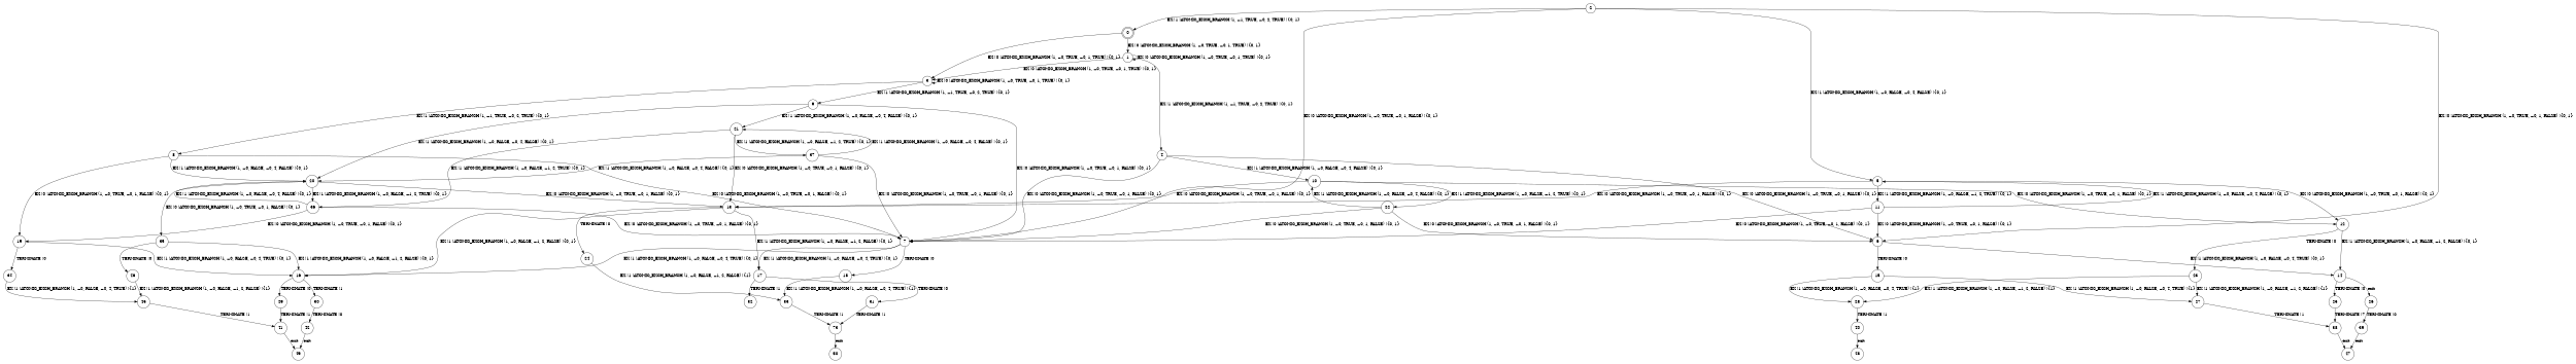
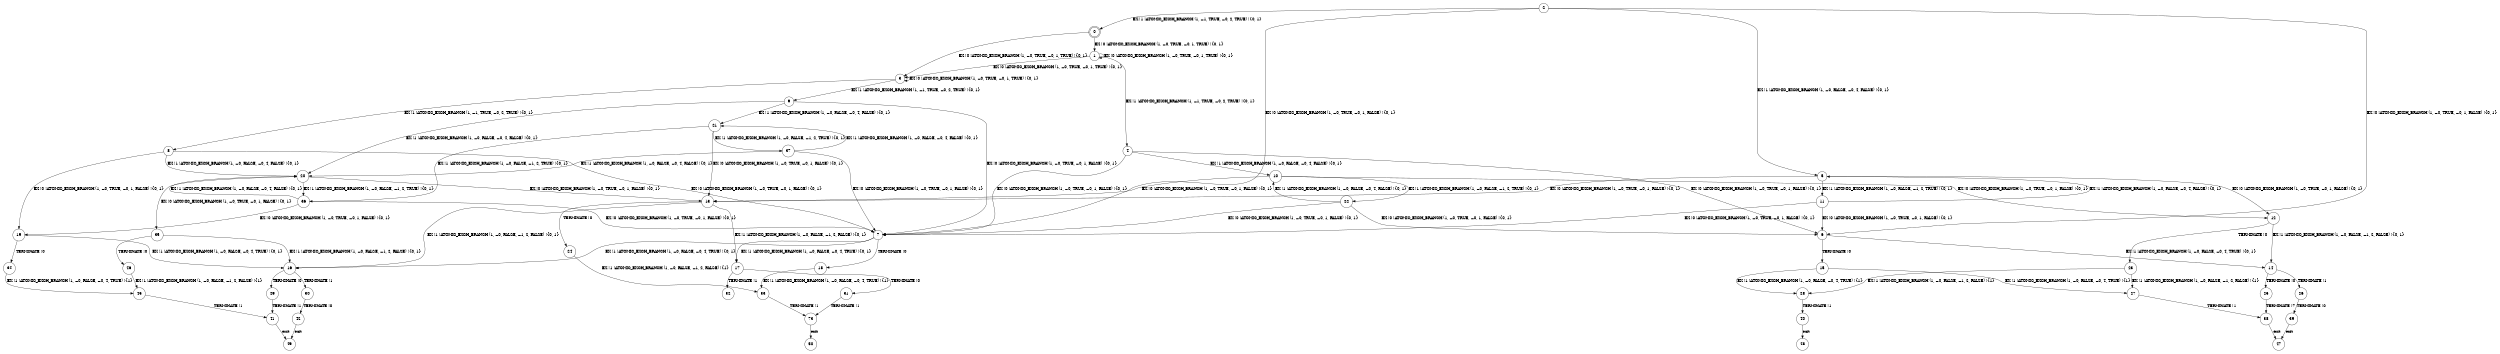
  digraph {
    node [shape=circle]
    0 [peripheries=2]
    1
    3
    4
    2
    5
    6
    7
    8
    9
    10
    11
    12
    13
    14
    15
    16
    17
    18
    19
    20
    21
    22
    23
    24
    25
    26
    27
    28
    29
    30
    31
    32
    33
    34
    35
    36
    37
    38
    39
    40
    41
    42
    n44 [label=73]
    45
    46
    47
    48
    49
    50
    0 -> 1 [label="EX !0 !ATOMIC_EXCH_BRANCH (1, +0, TRUE, +0, 1, TRUE) !{0, 1}"]
    0 -> 3 [label="EX !0 !ATOMIC_EXCH_BRANCH (1, +0, TRUE, +0, 1, TRUE) !{0, 1}"]
    1 -> 1 [label="EX !0 !ATOMIC_EXCH_BRANCH (1, +0, TRUE, +0, 1, TRUE) !{0, 1}"]
    1 -> 3 [label="EX !0 !ATOMIC_EXCH_BRANCH (1, +0, TRUE, +0, 1, TRUE) !{0, 1}"]
    1 -> 4 [label="EX !1 !ATOMIC_EXCH_BRANCH (1, +1, TRUE, +0, 2, TRUE) !{0, 1}"]
    3 -> 3 [label="EX !0 !ATOMIC_EXCH_BRANCH (1, +0, TRUE, +0, 1, TRUE) !{0, 1}"]
    3 -> 8 [label="EX !1 !ATOMIC_EXCH_BRANCH (1, +1, TRUE, +0, 2, TRUE) !{0, 1}"]
    3 -> 9 [label="EX !1 !ATOMIC_EXCH_BRANCH (1, +1, TRUE, +0, 2, TRUE) !{0, 1}"]
    4 -> 6 [label="EX !0 !ATOMIC_EXCH_BRANCH (1, +0, TRUE, +0, 1, FALSE) !{0, 1}"]
    4 -> 7 [label="EX !0 !ATOMIC_EXCH_BRANCH (1, +0, TRUE, +0, 1, FALSE) !{0, 1}"]
    4 -> 10 [label="EX !1 !ATOMIC_EXCH_BRANCH (1, +0, FALSE, +0, 4, FALSE) !{0, 1}"]
    2 -> 0 [label="EX !1 !ATOMIC_EXCH_BRANCH (1, +1, TRUE, +0, 2, TRUE) !{0, 1}"]
    2 -> 5 [label="EX !1 !ATOMIC_EXCH_BRANCH (1, +0, FALSE, +0, 4, FALSE) !{0, 1}"]
    2 -> 6 [label="EX !0 !ATOMIC_EXCH_BRANCH (1, +0, TRUE, +0, 1, FALSE) !{0, 1}"]
    2 -> 7 [label="EX !0 !ATOMIC_EXCH_BRANCH (1, +0, TRUE, +0, 1, FALSE) !{0, 1}"]
    5 -> 11 [label="EX !1 !ATOMIC_EXCH_BRANCH (1, +0, FALSE, +1, 2, TRUE) !{0, 1}"]
    5 -> 12 [label="EX !0 !ATOMIC_EXCH_BRANCH (1, +0, TRUE, +0, 1, FALSE) !{0, 1}"]
    5 -> 13 [label="EX !0 !ATOMIC_EXCH_BRANCH (1, +0, TRUE, +0, 1, FALSE) !{0, 1}"]
    6 -> 14 [label="EX !1 !ATOMIC_EXCH_BRANCH (1, +0, FALSE, +0, 4, TRUE) !{0, 1}"]
    6 -> 15 [label="TERMINATE !0"]
    7 -> 16 [label="EX !1 !ATOMIC_EXCH_BRANCH (1, +0, FALSE, +0, 4, TRUE) !{0, 1}"]
    7 -> 17 [label="EX !1 !ATOMIC_EXCH_BRANCH (1, +0, FALSE, +0, 4, TRUE) !{0, 1}"]
    7 -> 18 [label="TERMINATE !0"]
    8 -> 7 [label="EX !0 !ATOMIC_EXCH_BRANCH (1, +0, TRUE, +0, 1, FALSE) !{0, 1}"]
    8 -> 19 [label="EX !0 !ATOMIC_EXCH_BRANCH (1, +0, TRUE, +0, 1, FALSE) !{0, 1}"]
    8 -> 20 [label="EX !1 !ATOMIC_EXCH_BRANCH (1, +0, FALSE, +0, 4, FALSE) !{0, 1}"]
    9 -> 7 [label="EX !0 !ATOMIC_EXCH_BRANCH (1, +0, TRUE, +0, 1, FALSE) !{0, 1}"]
    9 -> 20 [label="EX !1 !ATOMIC_EXCH_BRANCH (1, +0, FALSE, +0, 4, FALSE) !{0, 1}"]
    9 -> 21 [label="EX !1 !ATOMIC_EXCH_BRANCH (1, +0, FALSE, +0, 4, FALSE) !{0, 1}"]
    10 -> 12 [label="EX !0 !ATOMIC_EXCH_BRANCH (1, +0, TRUE, +0, 1, FALSE) !{0, 1}"]
    10 -> 13 [label="EX !0 !ATOMIC_EXCH_BRANCH (1, +0, TRUE, +0, 1, FALSE) !{0, 1}"]
    10 -> 22 [label="EX !1 !ATOMIC_EXCH_BRANCH (1, +0, FALSE, +1, 2, TRUE) !{0, 1}"]
    11 -> 5 [label="EX !1 !ATOMIC_EXCH_BRANCH (1, +0, FALSE, +0, 4, FALSE) !{0, 1}"]
    11 -> 6 [label="EX !0 !ATOMIC_EXCH_BRANCH (1, +0, TRUE, +0, 1, FALSE) !{0, 1}"]
    11 -> 7 [label="EX !0 !ATOMIC_EXCH_BRANCH (1, +0, TRUE, +0, 1, FALSE) !{0, 1}"]
    12 -> 14 [label="EX !1 !ATOMIC_EXCH_BRANCH (1, +0, FALSE, +1, 2, FALSE) !{0, 1}"]
    12 -> 23 [label="TERMINATE !0"]
    13 -> 16 [label="EX !1 !ATOMIC_EXCH_BRANCH (1, +0, FALSE, +1, 2, FALSE) !{0, 1}"]
    13 -> 17 [label="EX !1 !ATOMIC_EXCH_BRANCH (1, +0, FALSE, +1, 2, FALSE) !{0, 1}"]
    13 -> 24 [label="TERMINATE !0"]
    14 -> 25 [label="TERMINATE !0"]
-   14 -> 26 [label=exit]
+   14 -> 26 [label="TERMINATE !1"]
    15 -> 27 [label="EX !1 !ATOMIC_EXCH_BRANCH (1, +0, FALSE, +0, 4, TRUE) !{1}"]
    15 -> 28 [label="EX !1 !ATOMIC_EXCH_BRANCH (1, +0, FALSE, +0, 4, TRUE) !{1}"]
    16 -> 29 [label="TERMINATE !0"]
    16 -> 30 [label="TERMINATE !1"]
    17 -> 31 [label="TERMINATE !0"]
    17 -> 32 [label="TERMINATE !1"]
    18 -> 33 [label="EX !1 !ATOMIC_EXCH_BRANCH (1, +0, FALSE, +0, 4, TRUE) !{1}"]
    19 -> 16 [label="EX !1 !ATOMIC_EXCH_BRANCH (1, +0, FALSE, +0, 4, TRUE) !{0, 1}"]
    19 -> 34 [label="TERMINATE !0"]
    20 -> 13 [label="EX !0 !ATOMIC_EXCH_BRANCH (1, +0, TRUE, +0, 1, FALSE) !{0, 1}"]
    20 -> 35 [label="EX !0 !ATOMIC_EXCH_BRANCH (1, +0, TRUE, +0, 1, FALSE) !{0, 1}"]
    20 -> 36 [label="EX !1 !ATOMIC_EXCH_BRANCH (1, +0, FALSE, +1, 2, TRUE) !{0, 1}"]
    21 -> 13 [label="EX !0 !ATOMIC_EXCH_BRANCH (1, +0, TRUE, +0, 1, FALSE) !{0, 1}"]
    21 -> 36 [label="EX !1 !ATOMIC_EXCH_BRANCH (1, +0, FALSE, +1, 2, TRUE) !{0, 1}"]
    21 -> 37 [label="EX !1 !ATOMIC_EXCH_BRANCH (1, +0, FALSE, +1, 2, TRUE) !{0, 1}"]
    22 -> 6 [label="EX !0 !ATOMIC_EXCH_BRANCH (1, +0, TRUE, +0, 1, FALSE) !{0, 1}"]
    22 -> 7 [label="EX !0 !ATOMIC_EXCH_BRANCH (1, +0, TRUE, +0, 1, FALSE) !{0, 1}"]
    22 -> 10 [label="EX !1 !ATOMIC_EXCH_BRANCH (1, +0, FALSE, +0, 4, FALSE) !{0, 1}"]
    23 -> 27 [label="EX !1 !ATOMIC_EXCH_BRANCH (1, +0, FALSE, +1, 2, FALSE) !{1}"]
    23 -> 28 [label="EX !1 !ATOMIC_EXCH_BRANCH (1, +0, FALSE, +1, 2, FALSE) !{1}"]
    24 -> 33 [label="EX !1 !ATOMIC_EXCH_BRANCH (1, +0, FALSE, +1, 2, FALSE) !{1}"]
    25 -> 38 [label="TERMINATE !7"]
    26 -> 39 [label="TERMINATE !0"]
    27 -> 38 [label="TERMINATE !1"]
    28 -> 40 [label="TERMINATE !1"]
    29 -> 41 [label="TERMINATE !1"]
    30 -> 42 [label="TERMINATE !0"]
    31 -> n44 [label="TERMINATE !1"]
    33 -> n44 [label="TERMINATE !1"]
    34 -> 45 [label="EX !1 !ATOMIC_EXCH_BRANCH (1, +0, FALSE, +0, 4, TRUE) !{1}"]
    35 -> 16 [label="EX !1 !ATOMIC_EXCH_BRANCH (1, +0, FALSE, +1, 2, FALSE) !{0, 1}"]
    35 -> 46 [label="TERMINATE !0"]
    36 -> 7 [label="EX !0 !ATOMIC_EXCH_BRANCH (1, +0, TRUE, +0, 1, FALSE) !{0, 1}"]
    36 -> 19 [label="EX !0 !ATOMIC_EXCH_BRANCH (1, +0, TRUE, +0, 1, FALSE) !{0, 1}"]
    36 -> 20 [label="EX !1 !ATOMIC_EXCH_BRANCH (1, +0, FALSE, +0, 4, FALSE) !{0, 1}"]
    37 -> 7 [label="EX !0 !ATOMIC_EXCH_BRANCH (1, +0, TRUE, +0, 1, FALSE) !{0, 1}"]
    37 -> 20 [label="EX !1 !ATOMIC_EXCH_BRANCH (1, +0, FALSE, +0, 4, FALSE) !{0, 1}"]
    37 -> 21 [label="EX !1 !ATOMIC_EXCH_BRANCH (1, +0, FALSE, +0, 4, FALSE) !{0, 1}"]
    38 -> 47 [label=exit]
    39 -> 47 [label=exit]
    40 -> 48 [label=exit]
    41 -> 49 [label=exit]
    42 -> 49 [label=exit]
    n44 -> 50 [label=exit]
    45 -> 41 [label="TERMINATE !1"]
    46 -> 45 [label="EX !1 !ATOMIC_EXCH_BRANCH (1, +0, FALSE, +1, 2, FALSE) !{1}"]
  }
